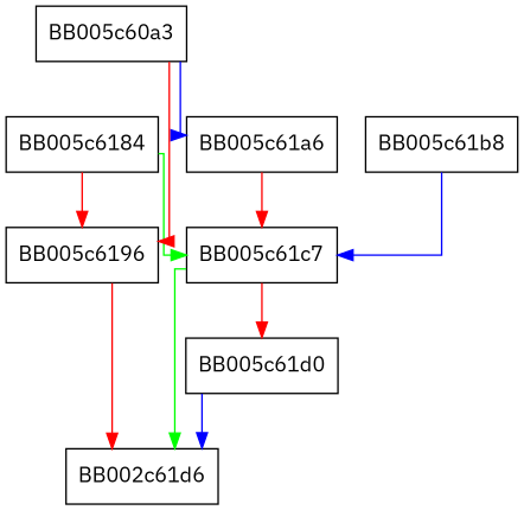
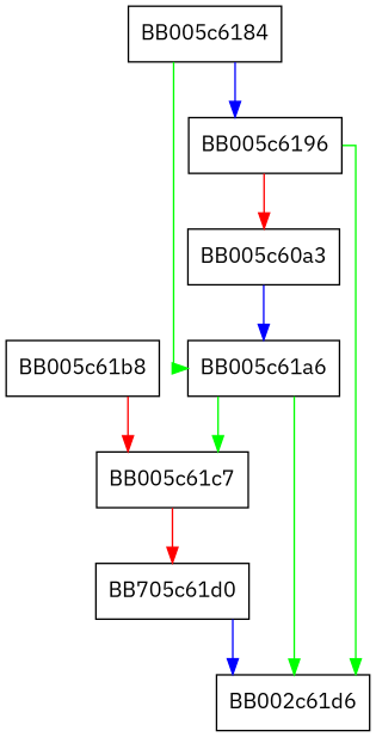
  digraph {
    fontname="IBM Plex Sans"
    splines=ortho
    node [fontname="IBM Plex Sans" shape=box]
    edge [color=green fontname="IBM Plex Sans"]
    n1 [label=BB005c6184]
    BB005c61a6
    BB005c6196
    BB005c61c7
    n5 [label=BB002c61d6]
    n6 [label=BB005c60a3]
-   BB005c61d0
+   BB005c61d0 [label=BB705c61d0]
    BB005c61b8
-   n1 -> BB005c61c7
-   n1 -> BB005c6196 [color=red]
-   BB005c61a6 -> BB005c61c7 [color=red]
-   BB005c6196 -> n5 [color=red]
-   n6 -> BB005c6196 [color=red]
-   BB005c61c7 -> n5
+   n1 -> BB005c61a6
+   n1 -> BB005c6196 [color=blue]
+   BB005c61a6 -> BB005c61c7
+   BB005c6196 -> n5
+   BB005c6196 -> n6 [color=red]
+   BB005c61a6 -> n5
    BB005c61c7 -> BB005c61d0 [color=red]
    n6 -> BB005c61a6 [color=blue]
    BB005c61d0 -> n5 [color=blue]
-   BB005c61b8 -> BB005c61c7 [color=blue]
+   BB005c61b8 -> BB005c61c7 [color=red]
  }
